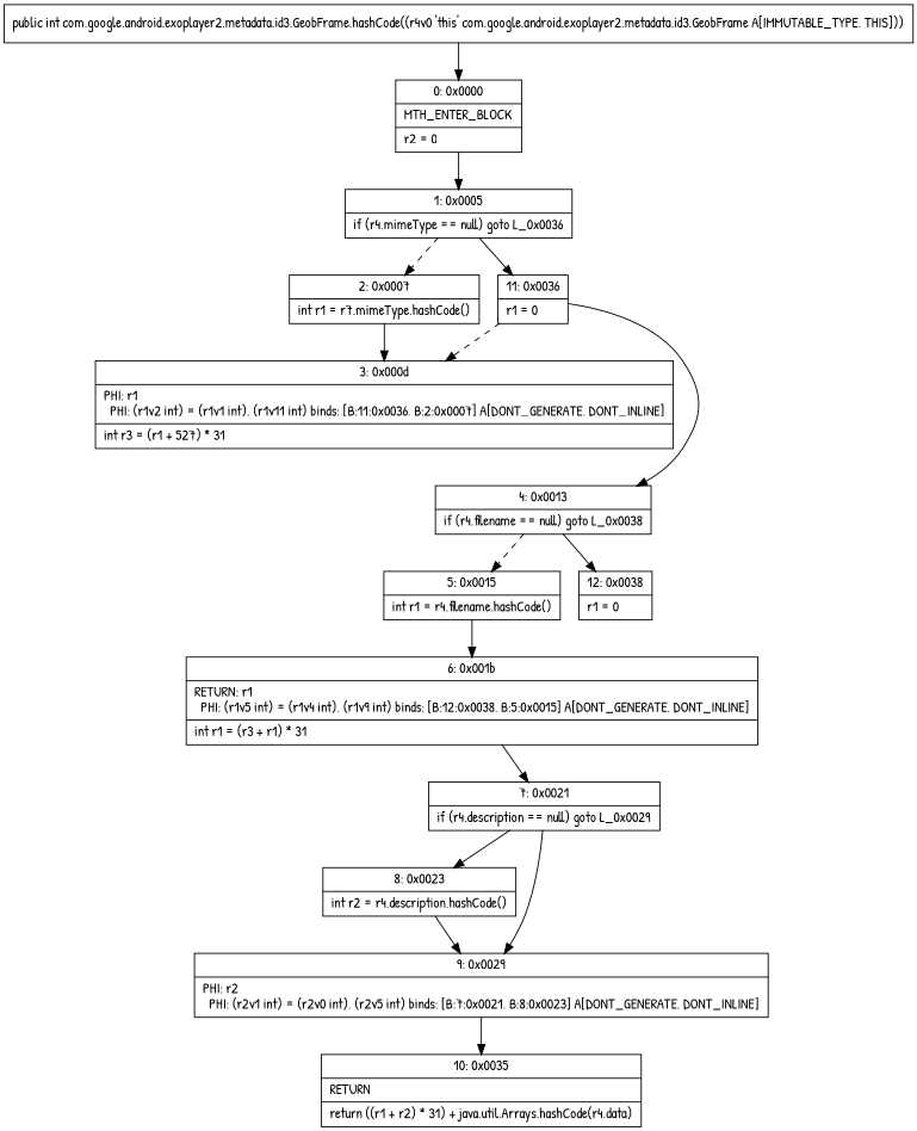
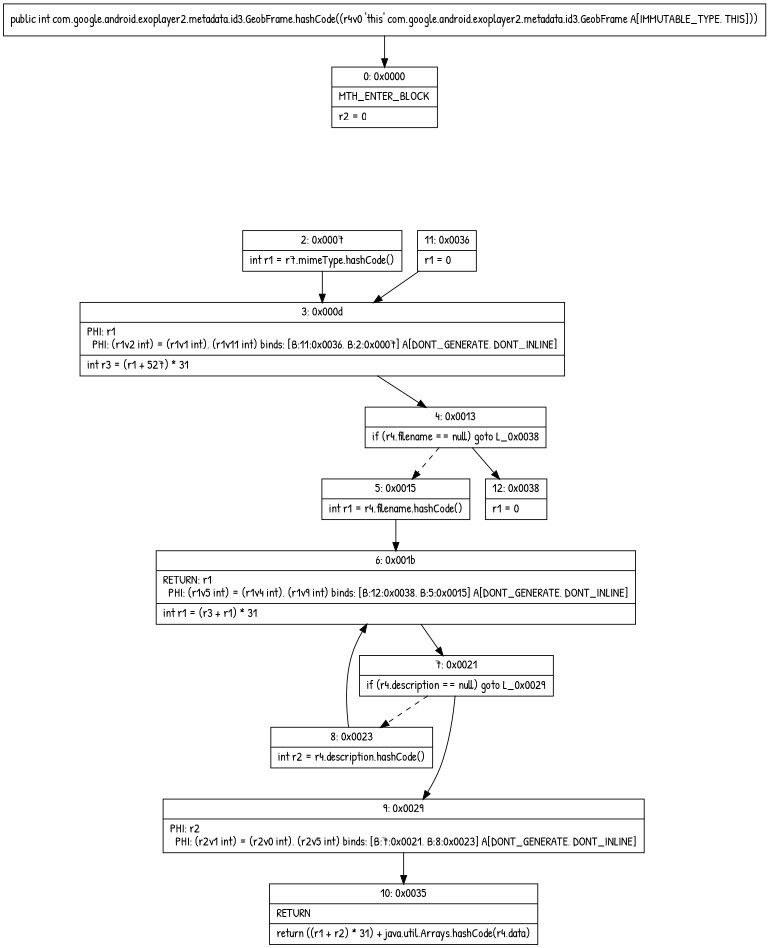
  digraph {
    fontname="Patrick Hand"
    node [fontname="Patrick Hand" shape=record]
    edge [fontname="Patrick Hand"]
    n1 [label="{0\:\ 0x0000|MTH_ENTER_BLOCK\l|r2 = 0\l}"]
-   n2 [label="{1\:\ 0x0005|if (r4.mimeType == null) goto L_0x0036\l}"]
    n3 [label="{2\:\ 0x0007|int r1 = r7.mimeType.hashCode()\l}"]
    n4 [label="{11\:\ 0x0036|r1 = 0\l}"]
    n5 [label="{3\:\ 0x000d|PHI: r1 \l  PHI: (r1v2 int) = (r1v1 int), (r1v11 int) binds: [B:11:0x0036, B:2:0x0007] A[DONT_GENERATE, DONT_INLINE]\l|int r3 = (r1 + 527) * 31\l}"]
    n6 [label="{4\:\ 0x0013|if (r4.filename == null) goto L_0x0038\l}"]
    n7 [label="{5\:\ 0x0015|int r1 = r4.filename.hashCode()\l}"]
    n8 [label="{12\:\ 0x0038|r1 = 0\l}"]
    n9 [label="{6\:\ 0x001b|RETURN: r1 \l  PHI: (r1v5 int) = (r1v4 int), (r1v9 int) binds: [B:12:0x0038, B:5:0x0015] A[DONT_GENERATE, DONT_INLINE]\l|int r1 = (r3 + r1) * 31\l}"]
    n10 [label="{7\:\ 0x0021|if (r4.description == null) goto L_0x0029\l}"]
    n11 [label="{8\:\ 0x0023|int r2 = r4.description.hashCode()\l}"]
    n12 [label="{9\:\ 0x0029|PHI: r2 \l  PHI: (r2v1 int) = (r2v0 int), (r2v5 int) binds: [B:7:0x0021, B:8:0x0023] A[DONT_GENERATE, DONT_INLINE]\l}"]
    n13 [label="{10\:\ 0x0035|RETURN\l|return ((r1 + r2) * 31) + java.util.Arrays.hashCode(r4.data)\l}"]
    n14 [label="{public int com.google.android.exoplayer2.metadata.id3.GeobFrame.hashCode((r4v0 'this' com.google.android.exoplayer2.metadata.id3.GeobFrame A[IMMUTABLE_TYPE, THIS])) }"]
-   n1 -> n2
-   n2 -> n3 [style=dashed]
-   n2 -> n4
    n3 -> n5
-   n4 -> n5 [style=dashed]
-   n4 -> n6
+   n4 -> n5
+   n5 -> n6
    n6 -> n7 [style=dashed]
    n6 -> n8
    n7 -> n9
    n9 -> n10
-   n10 -> n11 [style=solid]
+   n10 -> n11 [style=dashed]
    n10 -> n12
-   n11 -> n12
+   n11 -> n9
    n12 -> n13
    n14 -> n1
  }
